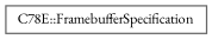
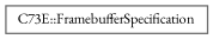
  digraph {
    rankdir=LR
    fontname="EB Garamond"
-   n1 [color=grey40 fillcolor=white fontname="EB Garamond" fontsize=10 height=0.2 label="C78E::FramebufferSpecification" shape=box style=filled width=0.4]
+   n1 [color=grey40 fillcolor=white fontname="EB Garamond" fontsize=10 height=0.2 label="C73E::FramebufferSpecification" shape=box style=filled width=0.4]
  }
